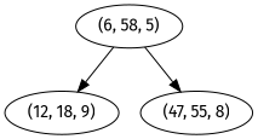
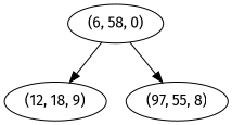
  digraph {
    fontname="Fira Sans"
    node [fontname="Fira Sans"]
    edge [fontname="Fira Sans"]
-   "(6, 58, 5)"
+   "(6, 58, 5)" [label="(6, 58, 0)"]
    "(12, 18, 9)"
-   "(47, 55, 8)"
+   "(47, 55, 8)" [label="(97, 55, 8)"]
    "(6, 58, 5)" -> "(12, 18, 9)"
    "(6, 58, 5)" -> "(47, 55, 8)"
  }
